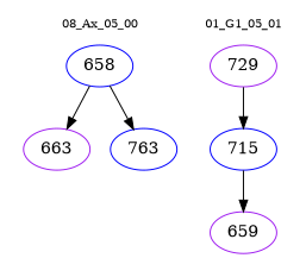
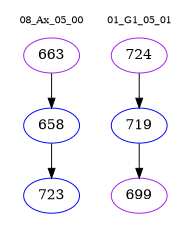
  digraph {
    node [color=blue]
    edge [color=black]
    n1 [label=658]
    n2 [color=purple label=663]
-   n3 [label=763]
-   n4 [label=715]
-   n5 [color=purple label=729]
-   n6 [color=purple label=659]
+   n3 [label=723]
+   n4 [label=719]
+   n5 [color=purple label=724]
+   n6 [color=purple label=699]
    subgraph cluster_1 {
      color=white
      fontsize=10
      label="08_Ax_05_00"
      n1
      n2
      n3
    }
    subgraph cluster_2 {
      color=white
      fontsize=10
      label="01_G1_05_01"
      n4
      n5
      n6
    }
-   n1 -> n2
+   n2 -> n1
    n1 -> n3
    n4 -> n6
    n5 -> n4
  }
